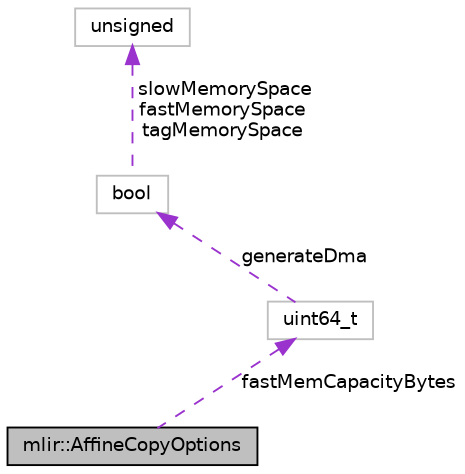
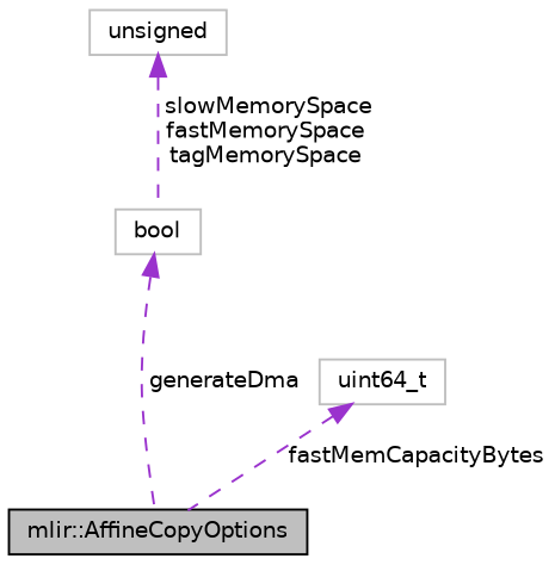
  digraph {
    node [color=grey75 fontname=Helvetica fontsize=10 shape=record]
    edge [color=darkorchid3 dir=back fontname=Helvetica fontsize=10 labelfontname=Helvetica labelfontsize=10 style=dashed]
    n1 [color=black fillcolor=grey75 fontcolor=black height=0.2 label="mlir::AffineCopyOptions" style=filled width=0.4]
    n2 [height=0.2 label=uint64_t width=0.4]
    n3 [height=0.2 label=bool width=0.4]
    n4 [height=0.2 label=unsigned width=0.4]
    n2 -> n1 [label=" fastMemCapacityBytes"]
-   n3 -> n2 [label=" generateDma"]
+   n3 -> n1 [label=" generateDma"]
    n4 -> n3 [label=" slowMemorySpace\nfastMemorySpace\ntagMemorySpace"]
  }
